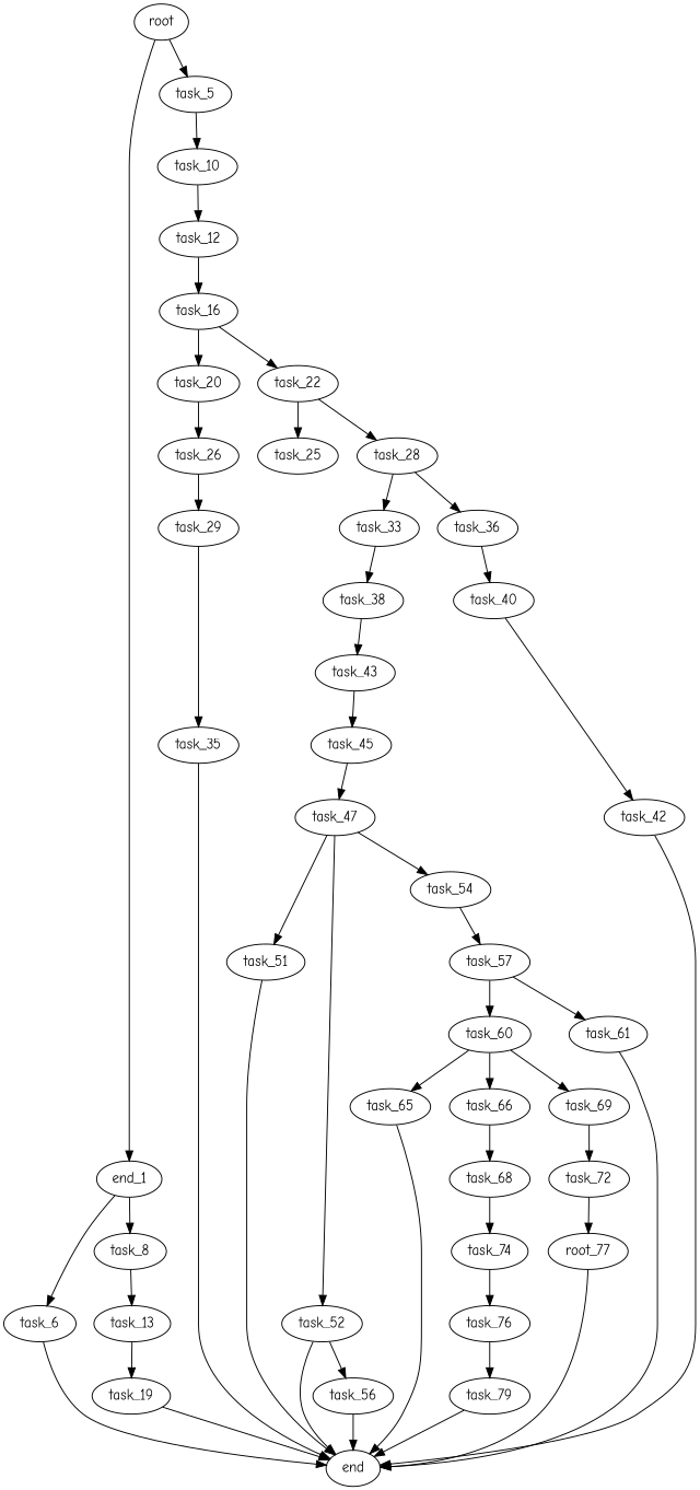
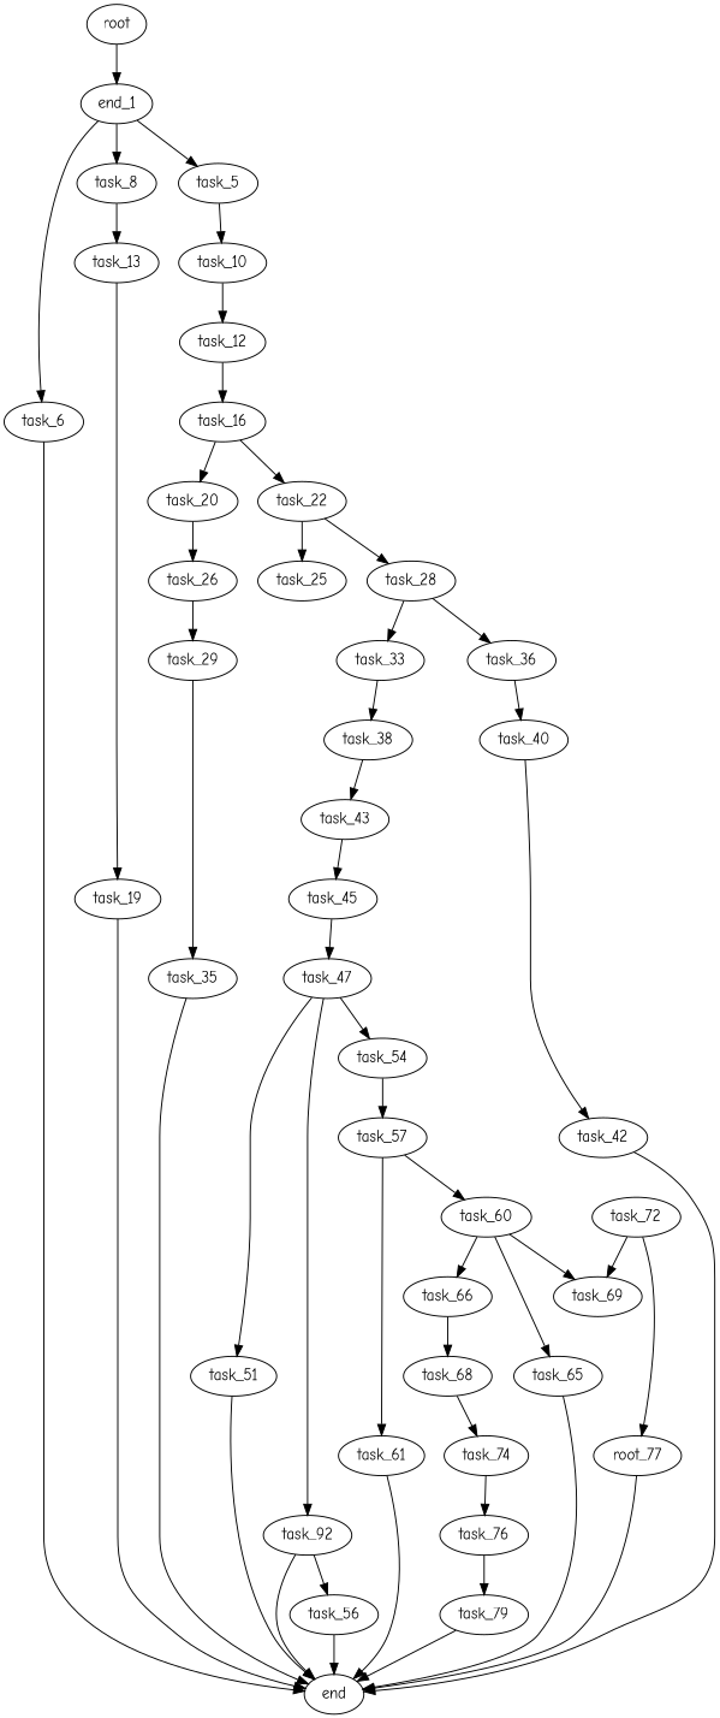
  digraph {
    fontname="Comic Neue"
    node [fontname="Comic Neue"]
    edge [fontname="Comic Neue"]
    n1 [label=end_1]
    root
    task_5
    task_6
    task_8
    task_10
    end
    task_13
    task_12
    task_19
    task_16
    task_20
    task_22
    task_26
    task_25
    task_28
    task_29
    task_33
    task_36
    task_35
    task_38
    task_40
    task_43
    task_42
    task_45
    task_47
    task_51
-   task_52
+   task_52 [label=task_92]
    task_54
    task_56
    task_57
    task_60
    task_61
    task_65
    task_66
    task_69
    task_68
    task_72
    task_74
    n40 [label=root_77]
    task_76
    task_79
-   root -> task_5
+   n1 -> task_5
    n1 -> task_6
    n1 -> task_8
    root -> n1
    task_5 -> task_10
    task_6 -> end
    task_8 -> task_13
    task_10 -> task_12
    task_13 -> task_19
    task_12 -> task_16
    task_19 -> end
    task_16 -> task_20
    task_16 -> task_22
    task_20 -> task_26
    task_22 -> task_25
    task_22 -> task_28
    task_26 -> task_29
    task_28 -> task_33
    task_28 -> task_36
    task_29 -> task_35
    task_33 -> task_38
    task_36 -> task_40
    task_35 -> end
    task_38 -> task_43
    task_40 -> task_42
    task_43 -> task_45
    task_42 -> end
    task_45 -> task_47
    task_47 -> task_51
    task_47 -> task_52
    task_47 -> task_54
    task_51 -> end
    task_52 -> end
    task_52 -> task_56
    task_54 -> task_57
    task_56 -> end
    task_57 -> task_60
    task_57 -> task_61
    task_60 -> task_65
    task_60 -> task_66
    task_60 -> task_69
    task_61 -> end
    task_65 -> end
    task_66 -> task_68
-   task_69 -> task_72
+   task_72 -> task_69
    task_68 -> task_74
    task_72 -> n40
    task_74 -> task_76
    n40 -> end
    task_76 -> task_79
    task_79 -> end
  }
